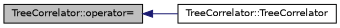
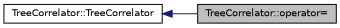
  digraph {
    rankdir=LR
    node [color=black fontname=Helvetica fontsize=10 shape=record style=filled]
    n1 [fillcolor=grey75 fontcolor=black height=0.2 label="TreeCorrelator::operator=" width=0.4]
    n2 [fillcolor=white height=0.2 label="TreeCorrelator::TreeCorrelator" width=0.4]
-   n1 -> n2 [color=midnightblue dir=back fontname=Helvetica fontsize=10 labelfontname=Helvetica labelfontsize=10 style=solid]
+   n2 -> n1 [color=midnightblue dir=back fontname=Helvetica fontsize=10 labelfontname=Helvetica labelfontsize=10 style=solid]
  }
